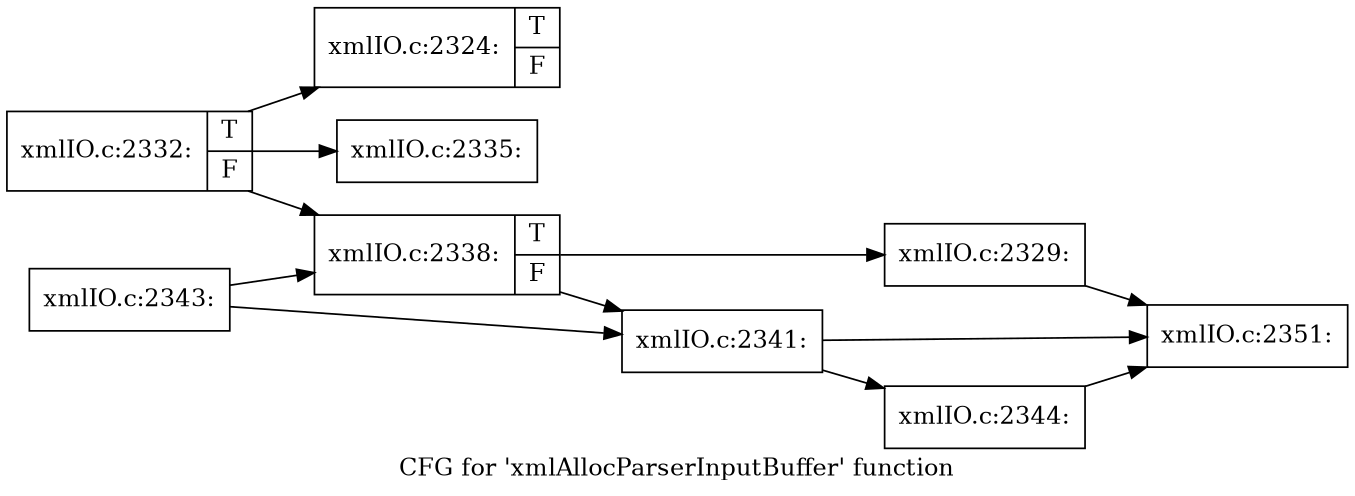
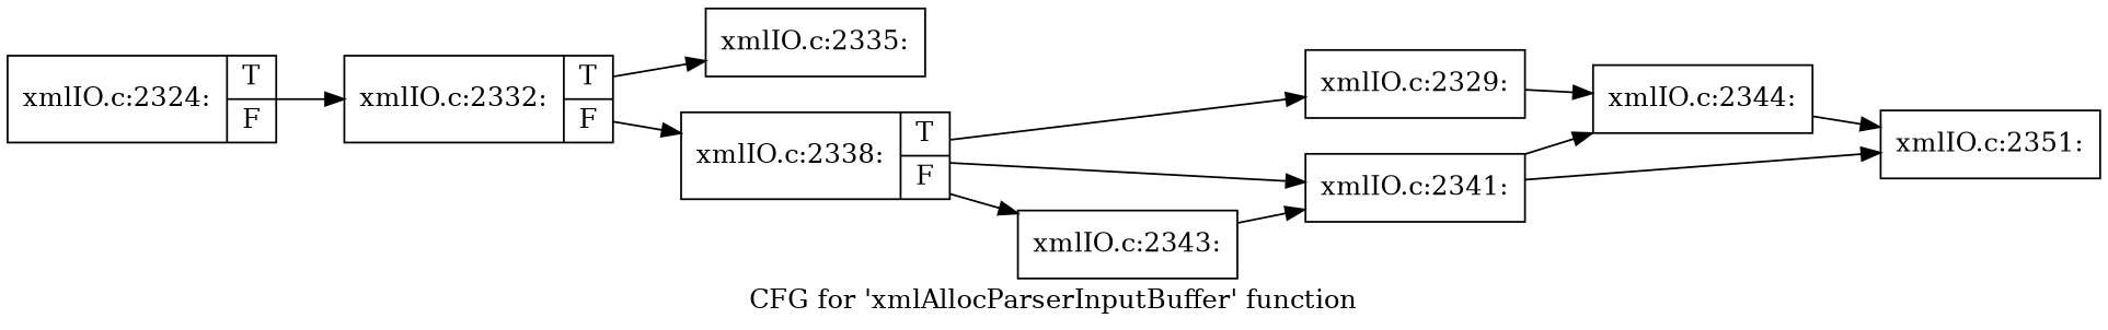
  digraph {
    label="CFG for 'xmlAllocParserInputBuffer' function"
    rankdir=LR
    node [shape=record]
    n1 [label="{xmlIO.c:2324:|{<s0>T|<s1>F}}"]
    n2 [label="{xmlIO.c:2332:|{<s0>T|<s1>F}}"]
    n3 [label="{xmlIO.c:2329:}"]
    n4 [label="{xmlIO.c:2351:}"]
    n5 [label="{xmlIO.c:2335:}"]
    n6 [label="{xmlIO.c:2338:|{<s0>T|<s1>F}}"]
    n7 [label="{xmlIO.c:2341:}"]
    n8 [label="{xmlIO.c:2343:}"]
    n9 [label="{xmlIO.c:2344:}"]
-   n2 -> n1
+   n1 -> n2
    n2 -> n5
    n2 -> n6
-   n3 -> n4
+   n3 -> n9
    n6 -> n3
    n6 -> n7
-   n8 -> n6
+   n6 -> n8
    n7 -> n4
    n7 -> n9
    n8 -> n7
    n9 -> n4
  }
